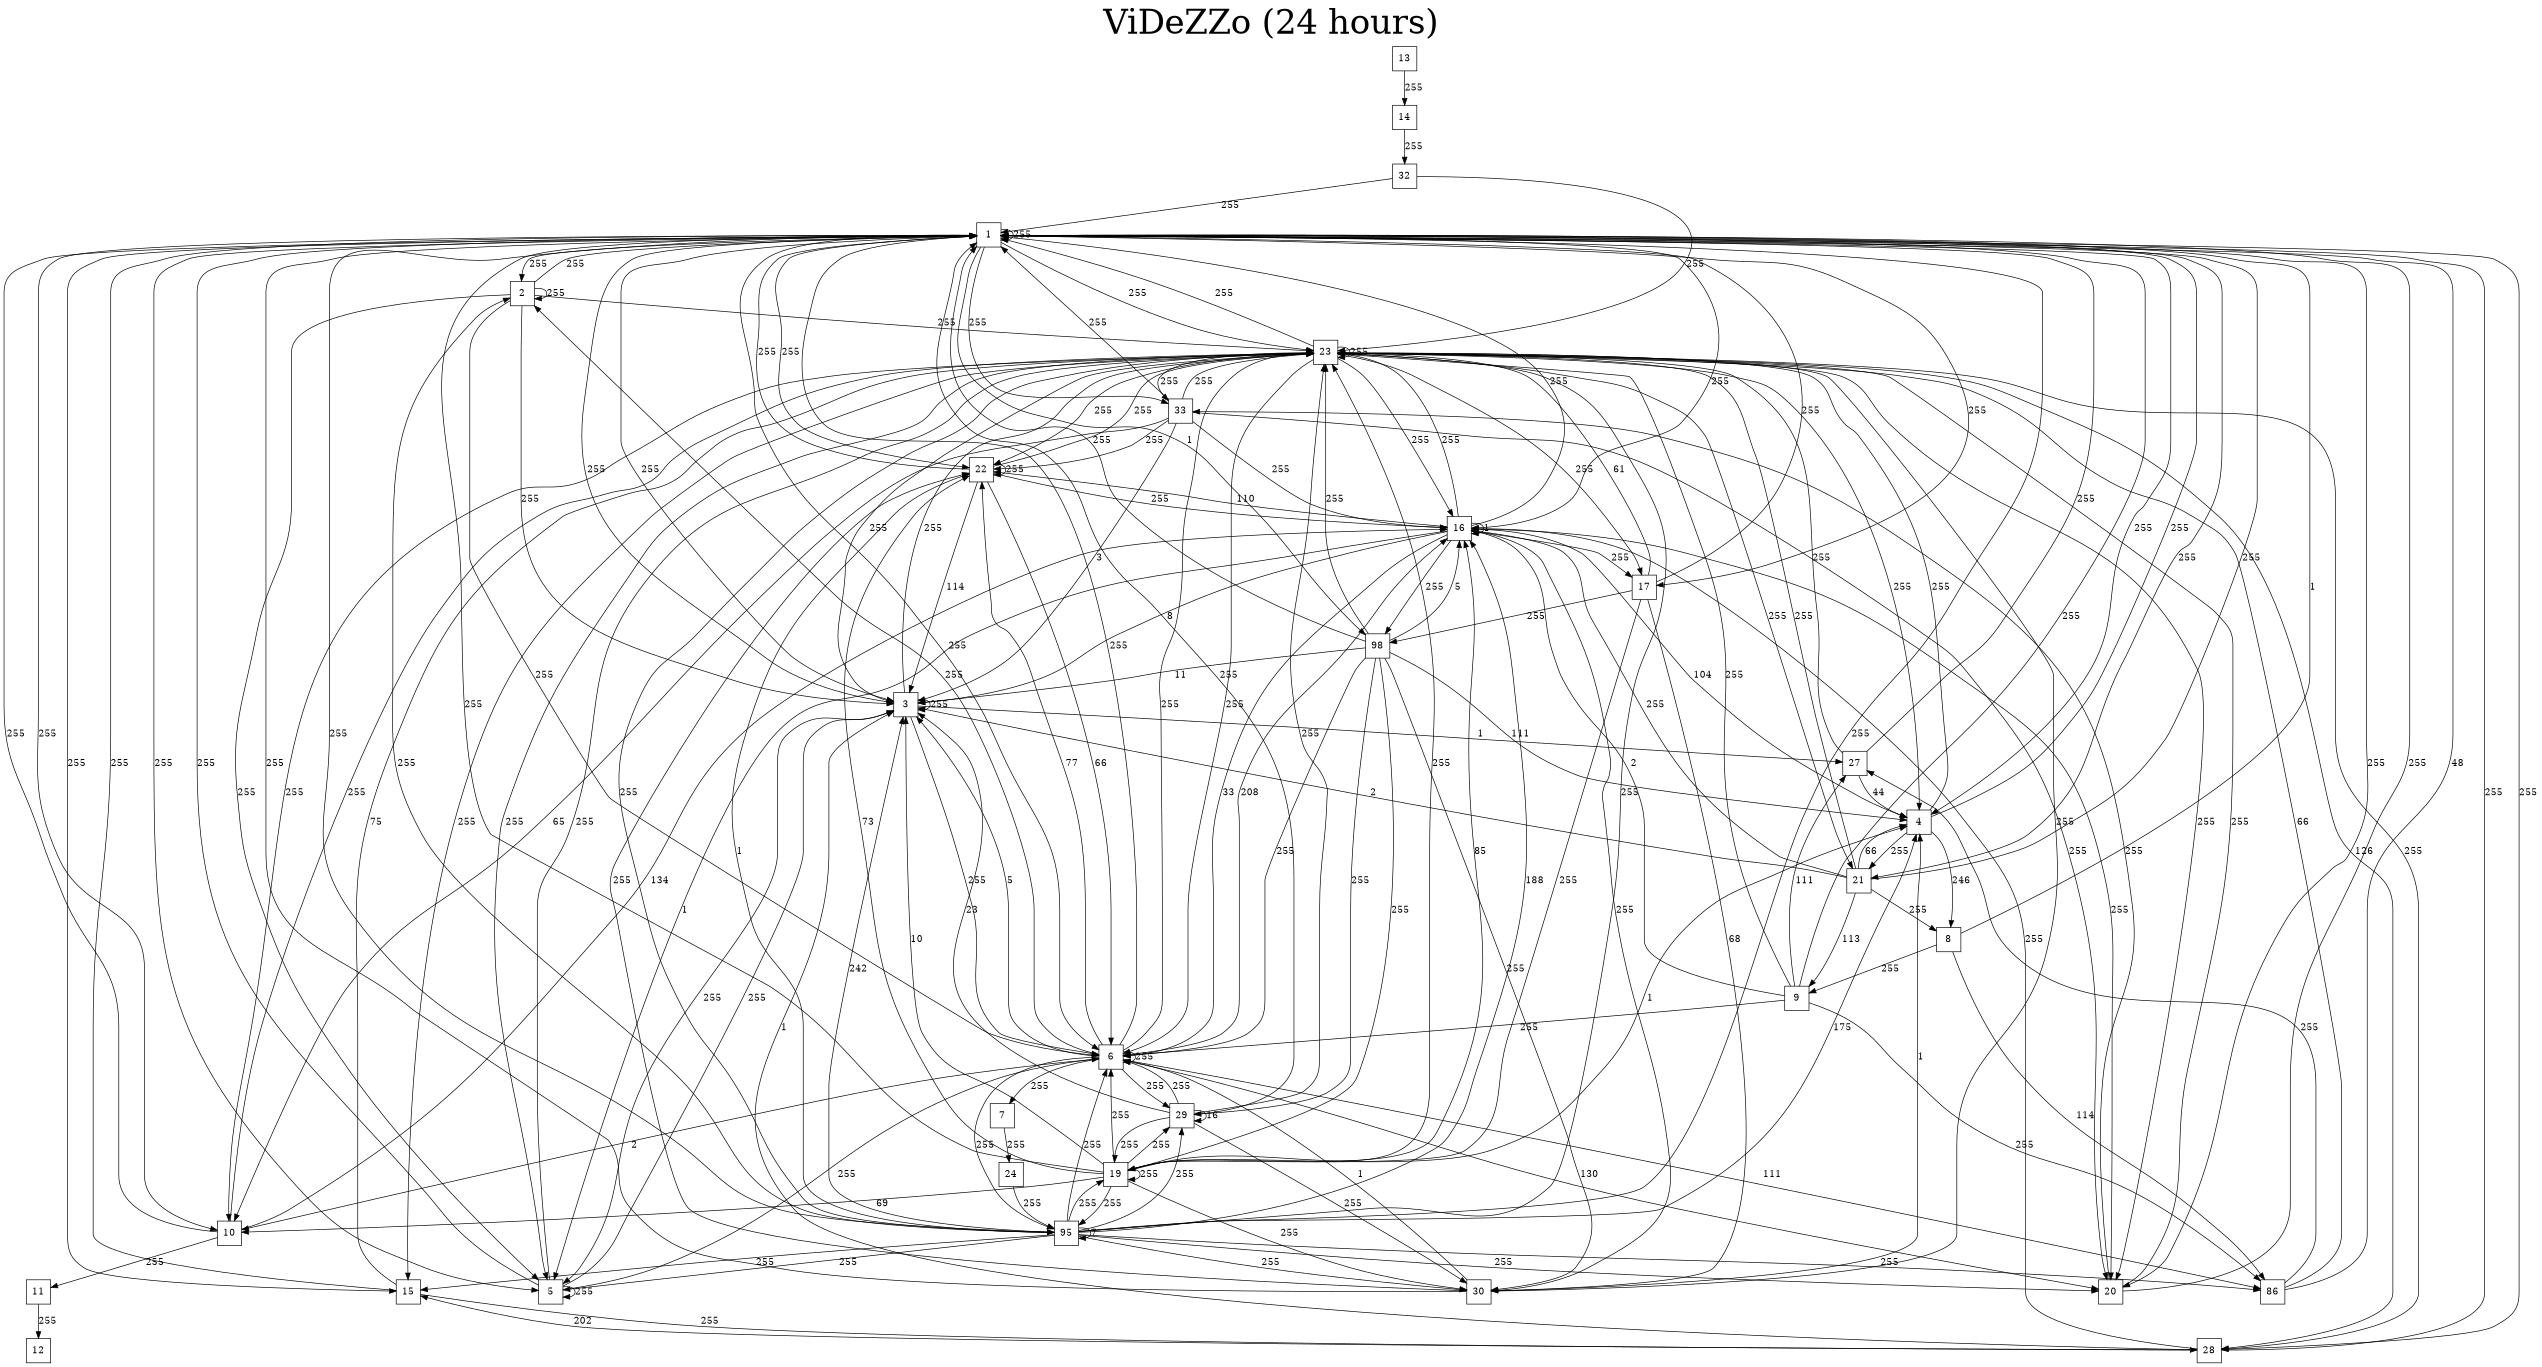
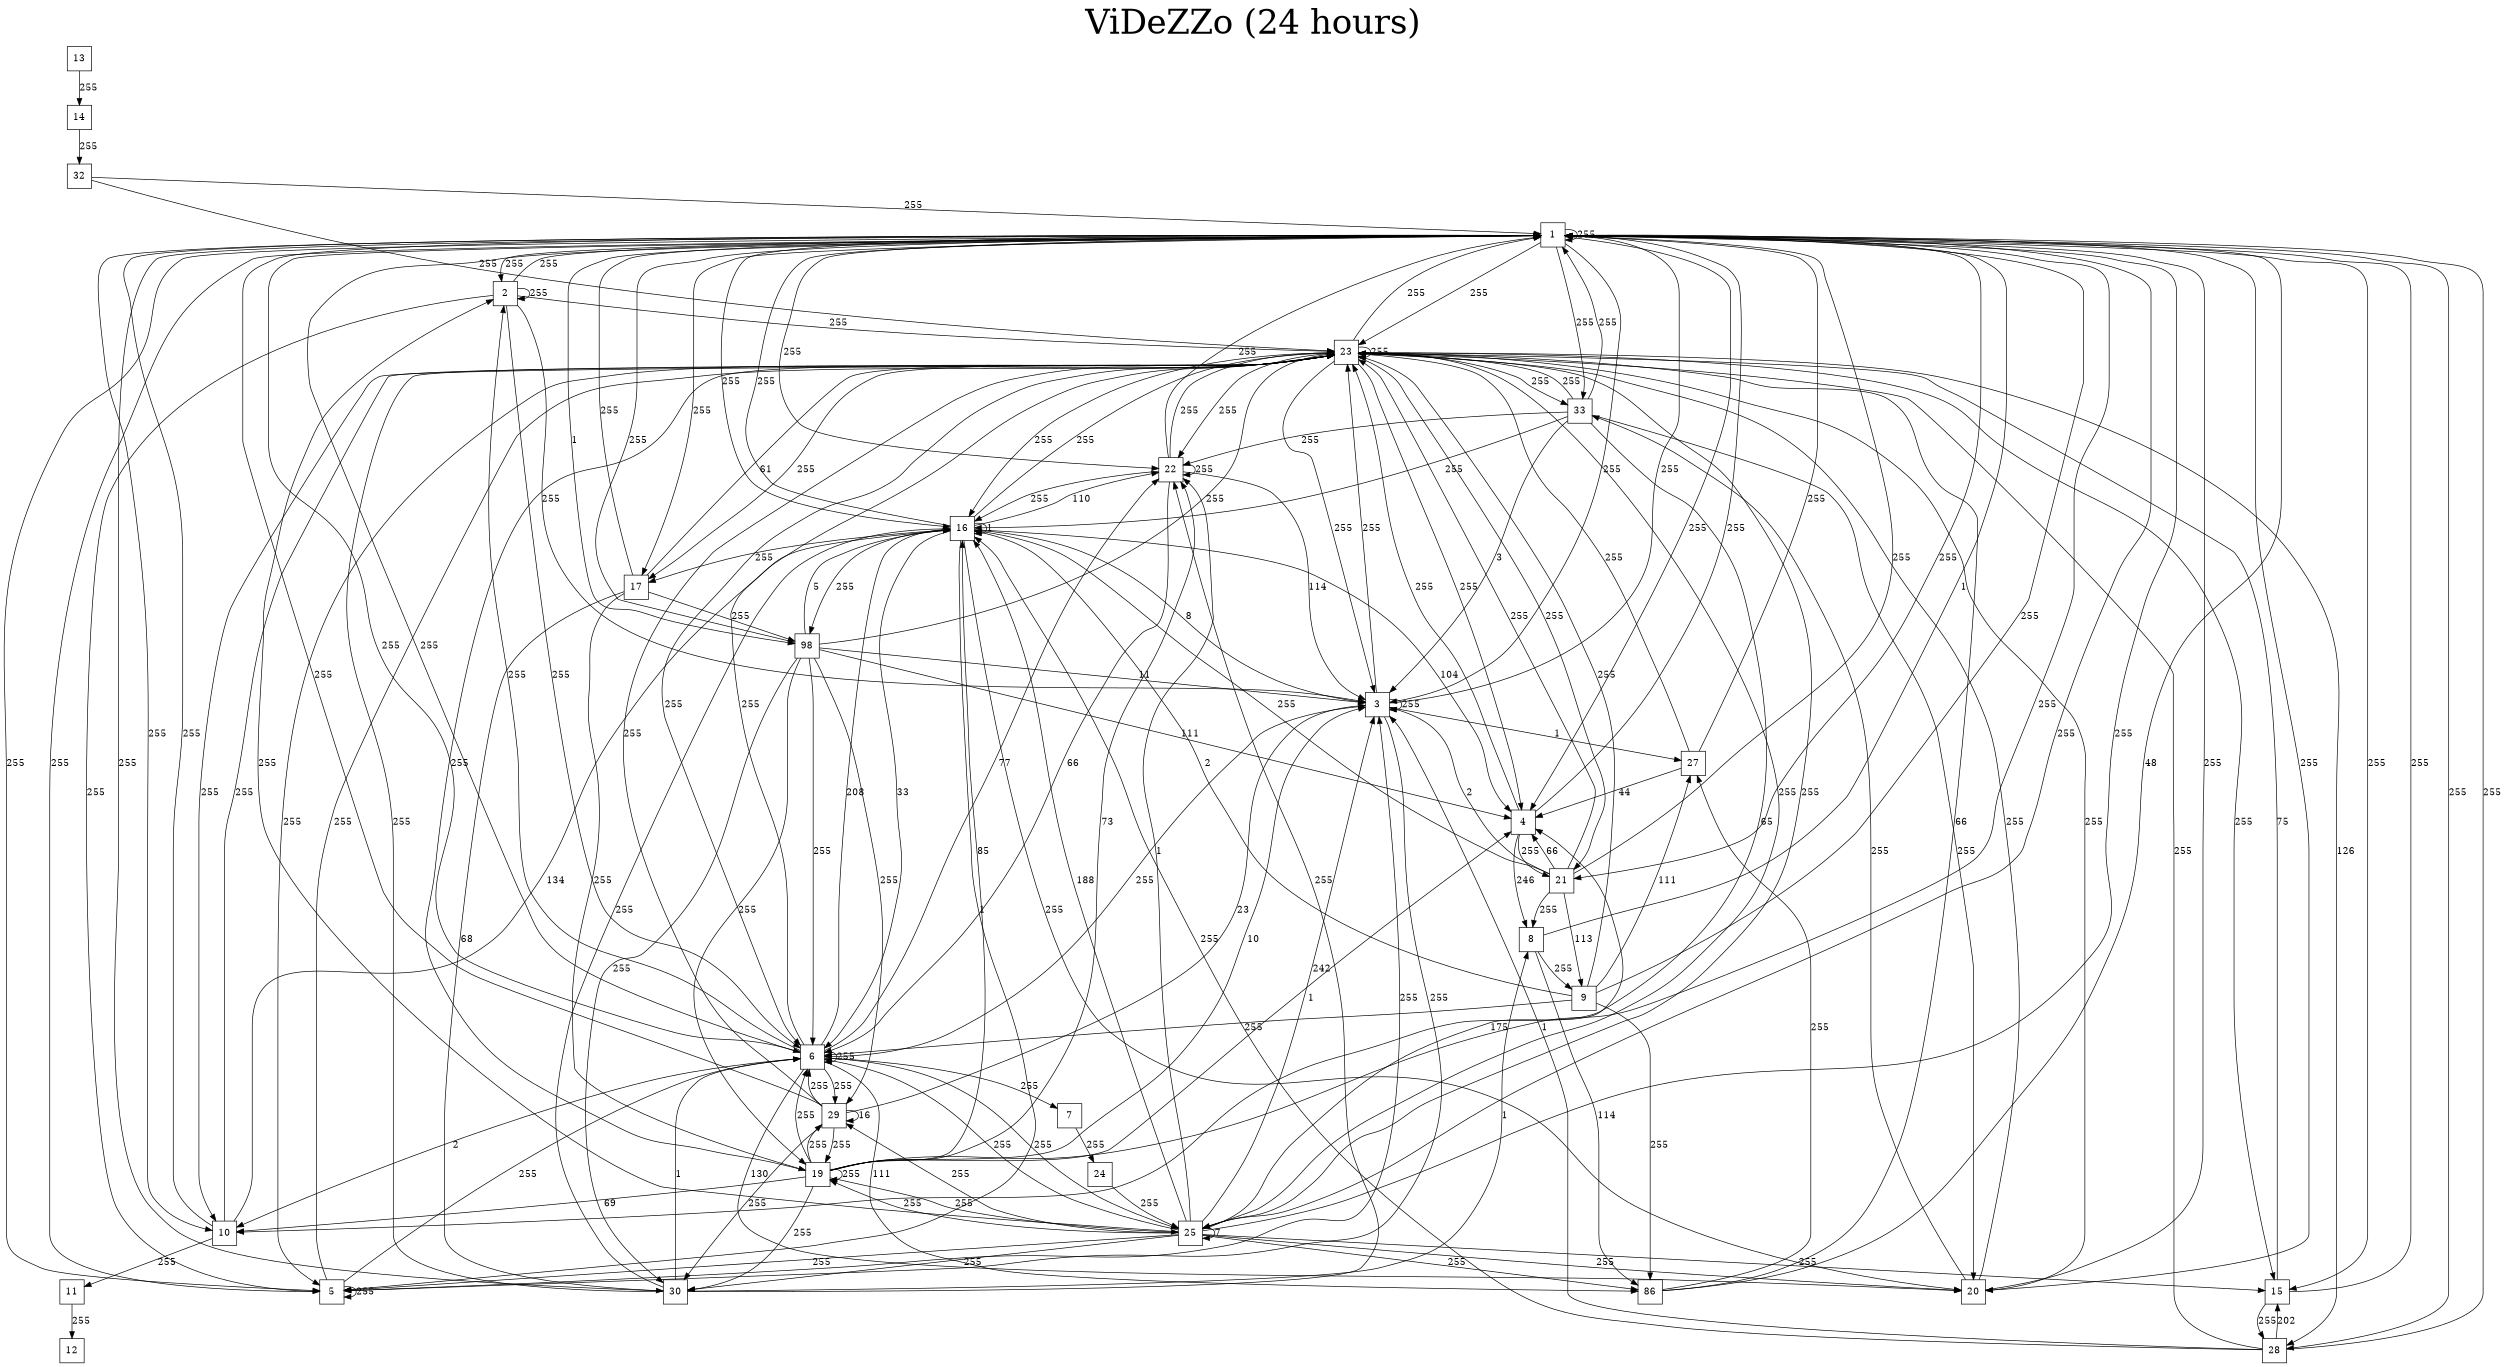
  digraph {
    abeljust=rifht
    fontsize=50
    label="ViDeZZo (24 hours)"
    labelloc=top
    node [shape=square]
    n1 [label=1]
    n2 [label=2]
    n3 [label=3]
    n4 [label=4]
    n5 [label=5]
    n6 [label=6]
    n7 [label=10]
    n8 [label=15]
    n9 [label=16]
    n10 [label=17]
    n11 [label=98]
    n12 [label=20]
    n13 [label=21]
    n14 [label=22]
    n15 [label=23]
-   n16 [label=95]
+   n16 [label=25]
    n17 [label=28]
    n18 [label=33]
    n19 [label=27]
    n20 [label=8]
    n21 [label=7]
    n22 [label=86]
    n23 [label=29]
    n24 [label=11]
    n25 [label=19]
    n26 [label=30]
    n27 [label=9]
    n28 [label=24]
    n29 [label=12]
    n30 [label=13]
    n31 [label=14]
    n32 [label=32]
    n1 -> n1 [label=255]
    n1 -> n2 [label=255]
    n1 -> n3 [label=255]
    n1 -> n4 [label=255]
    n1 -> n5 [label=255]
    n1 -> n6 [label=255]
    n1 -> n7 [label=255]
    n1 -> n8 [label=255]
    n1 -> n9 [label=255]
    n1 -> n10 [label=255]
    n1 -> n11 [label=1]
    n1 -> n12 [label=255]
    n1 -> n13 [label=255]
    n1 -> n14 [label=255]
    n1 -> n15 [label=255]
    n1 -> n16 [label=255]
    n1 -> n17 [label=255]
    n1 -> n18 [label=255]
    n2 -> n1 [label=255]
    n2 -> n2 [label=255]
    n2 -> n3 [label=255]
    n2 -> n5 [label=255]
    n2 -> n6 [label=255]
    n2 -> n15 [label=255]
    n3 -> n1 [label=255]
    n3 -> n3 [label=255]
    n3 -> n5 [label=255]
    n3 -> n6 [label=255]
    n3 -> n15 [label=255]
    n3 -> n19 [label=1]
    n4 -> n1 [label=255]
    n4 -> n13 [label=255]
    n4 -> n15 [label=255]
    n4 -> n20 [label=246]
    n5 -> n1 [label=255]
    n5 -> n3 [label=255]
    n5 -> n5 [label=255]
    n5 -> n6 [label=255]
    n5 -> n15 [label=255]
    n6 -> n1 [label=255]
    n6 -> n2 [label=255]
-   n6 -> n3 [label=5]
    n6 -> n6 [label=255]
    n6 -> n7 [label=2]
    n6 -> n9 [label=208]
    n6 -> n12 [label=130]
    n6 -> n14 [label=77]
    n6 -> n15 [label=255]
    n6 -> n16 [label=255]
    n6 -> n21 [label=255]
    n6 -> n22 [label=111]
    n6 -> n23 [label=255]
    n7 -> n1 [label=255]
    n7 -> n9 [label=134]
    n7 -> n15 [label=255]
    n7 -> n24 [label=255]
    n8 -> n1 [label=255]
    n8 -> n15 [label=75]
    n8 -> n17 [label=255]
    n9 -> n1 [label=255]
    n9 -> n3 [label=8]
    n9 -> n4 [label=104]
    n9 -> n5 [label=1]
    n9 -> n6 [label=33]
    n9 -> n9 [label=1]
    n9 -> n10 [label=255]
    n9 -> n11 [label=255]
    n9 -> n12 [label=255]
    n9 -> n14 [label=110]
    n9 -> n15 [label=255]
    n10 -> n1 [label=255]
    n10 -> n11 [label=255]
    n10 -> n15 [label=61]
    n10 -> n25 [label=255]
    n10 -> n26 [label=68]
    n11 -> n1 [label=255]
    n11 -> n3 [label=11]
    n11 -> n4 [label=111]
    n11 -> n6 [label=255]
    n11 -> n9 [label=5]
    n11 -> n15 [label=255]
    n11 -> n23 [label=255]
    n11 -> n25 [label=255]
    n11 -> n26 [label=255]
    n12 -> n1 [label=255]
    n12 -> n15 [label=255]
    n12 -> n18 [label=255]
    n13 -> n1 [label=255]
    n13 -> n3 [label=2]
    n13 -> n4 [label=66]
    n13 -> n9 [label=255]
    n13 -> n15 [label=255]
    n13 -> n20 [label=255]
    n13 -> n27 [label=113]
    n14 -> n1 [label=255]
    n14 -> n3 [label=114]
    n14 -> n6 [label=66]
    n14 -> n9 [label=255]
    n14 -> n14 [label=255]
    n14 -> n15 [label=255]
    n15 -> n1 [label=255]
    n15 -> n3 [label=255]
    n15 -> n4 [label=255]
    n15 -> n5 [label=255]
    n15 -> n6 [label=255]
    n15 -> n7 [label=255]
    n15 -> n8 [label=255]
    n15 -> n9 [label=255]
    n15 -> n10 [label=255]
    n15 -> n12 [label=255]
    n15 -> n13 [label=255]
    n15 -> n14 [label=255]
    n15 -> n15 [label=255]
    n15 -> n16 [label=255]
    n15 -> n17 [label=126]
    n15 -> n18 [label=255]
    n16 -> n1 [label=255]
    n16 -> n2 [label=255]
    n16 -> n3 [label=242]
    n16 -> n4 [label=175]
    n16 -> n5 [label=255]
    n16 -> n6 [label=255]
    n16 -> n8 [label=255]
    n16 -> n9 [label=188]
    n16 -> n12 [label=255]
    n16 -> n14 [label=1]
    n16 -> n15 [label=255]
    n16 -> n16 [label=7]
    n16 -> n22 [label=255]
    n16 -> n23 [label=255]
    n16 -> n25 [label=255]
    n16 -> n26 [label=255]
    n17 -> n1 [label=255]
    n17 -> n3 [label=1]
    n17 -> n8 [label=202]
    n17 -> n9 [label=255]
    n17 -> n15 [label=255]
    n18 -> n1 [label=255]
    n18 -> n3 [label=3]
    n18 -> n7 [label=65]
    n18 -> n9 [label=255]
    n18 -> n12 [label=255]
    n18 -> n14 [label=255]
    n18 -> n15 [label=255]
    n19 -> n1 [label=255]
    n19 -> n4 [label=44]
    n19 -> n15 [label=255]
    n20 -> n1 [label=1]
    n20 -> n22 [label=114]
    n20 -> n27 [label=255]
    n21 -> n28 [label=255]
    n22 -> n1 [label=48]
    n22 -> n15 [label=66]
    n22 -> n19 [label=255]
    n23 -> n1 [label=255]
    n23 -> n3 [label=23]
    n23 -> n6 [label=255]
    n23 -> n15 [label=255]
    n23 -> n23 [label=16]
    n23 -> n25 [label=255]
    n23 -> n26 [label=255]
    n24 -> n29 [label=255]
    n25 -> n1 [label=255]
    n25 -> n3 [label=10]
    n25 -> n4 [label=1]
    n25 -> n6 [label=255]
    n25 -> n7 [label=69]
    n25 -> n9 [label=85]
    n25 -> n14 [label=73]
    n25 -> n15 [label=255]
    n25 -> n16 [label=255]
    n25 -> n23 [label=255]
    n25 -> n25 [label=255]
    n25 -> n26 [label=255]
    n26 -> n1 [label=255]
-   n26 -> n4 [label=1]
+   n26 -> n20 [label=1]
    n26 -> n6 [label=1]
    n26 -> n9 [label=255]
    n26 -> n14 [label=255]
    n26 -> n15 [label=255]
    n27 -> n1 [label=255]
    n27 -> n6 [label=255]
    n27 -> n9 [label=2]
    n27 -> n15 [label=255]
    n27 -> n19 [label=111]
    n27 -> n22 [label=255]
    n28 -> n16 [label=255]
    n30 -> n31 [label=255]
    n31 -> n32 [label=255]
    n32 -> n1 [label=255]
    n32 -> n15 [label=255]
  }
